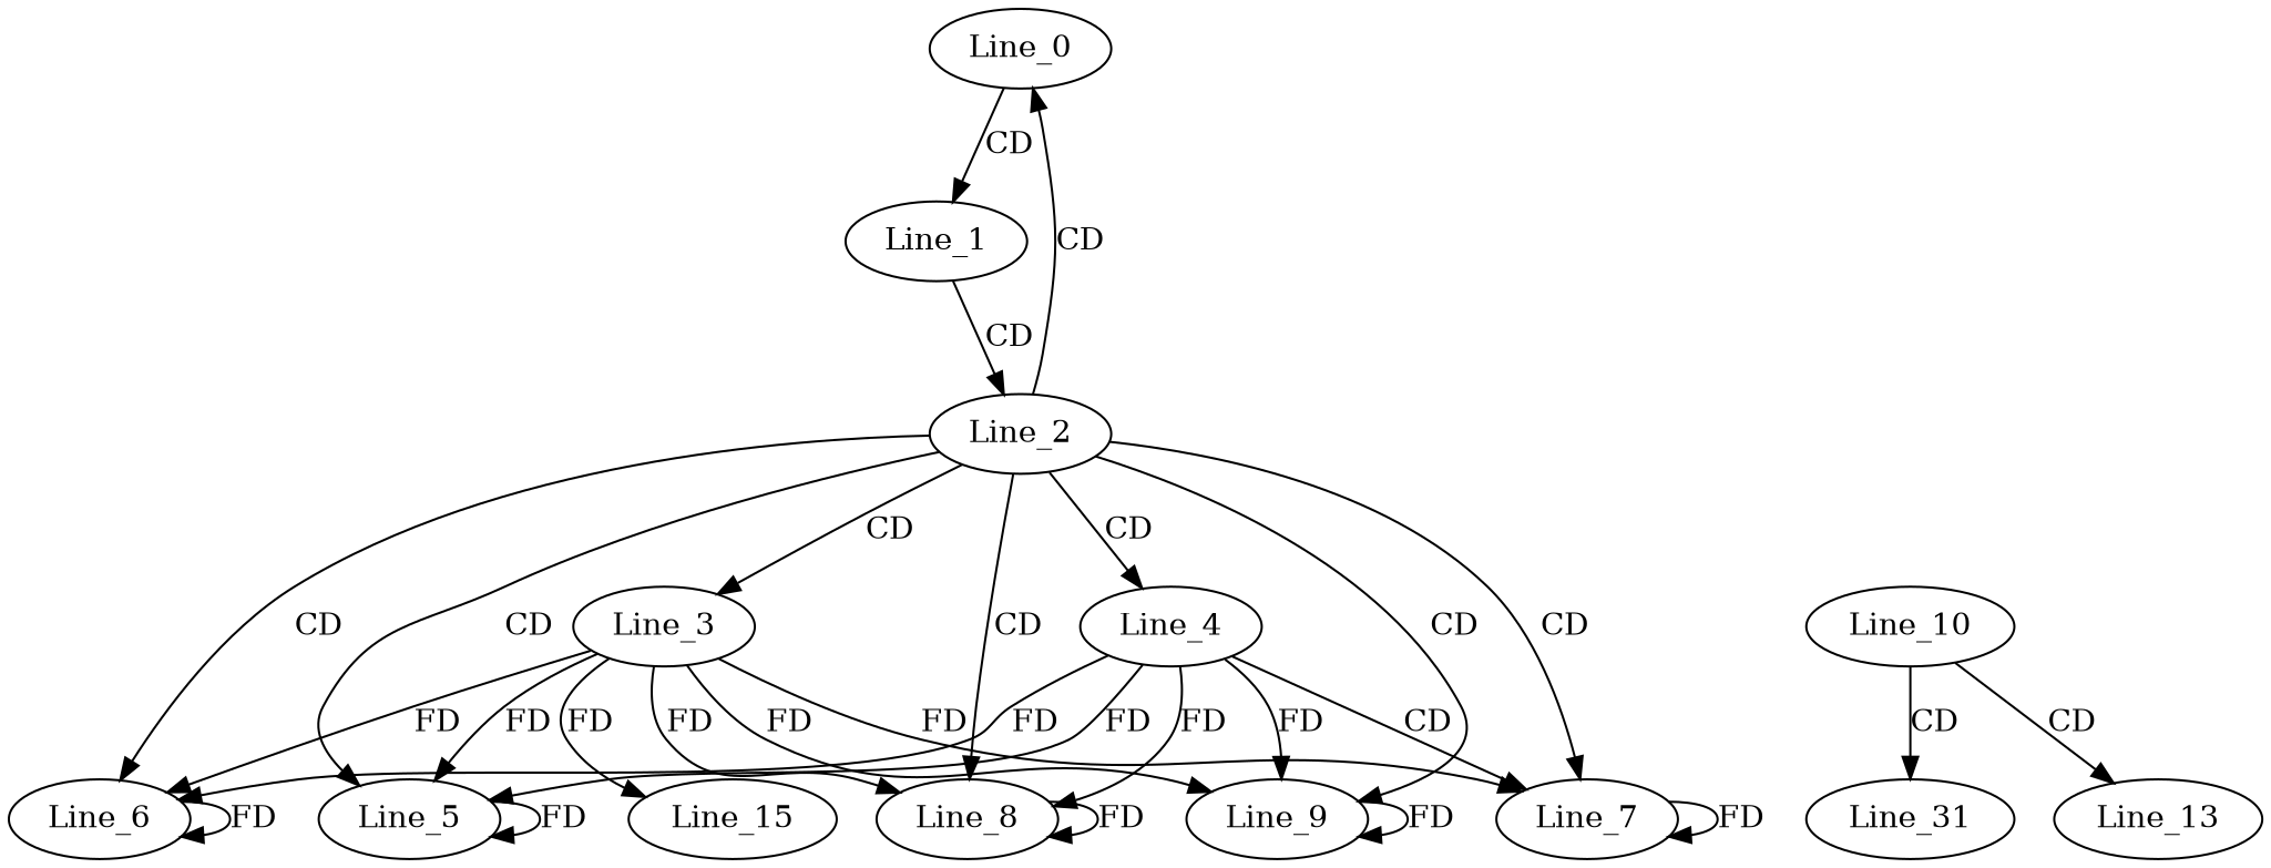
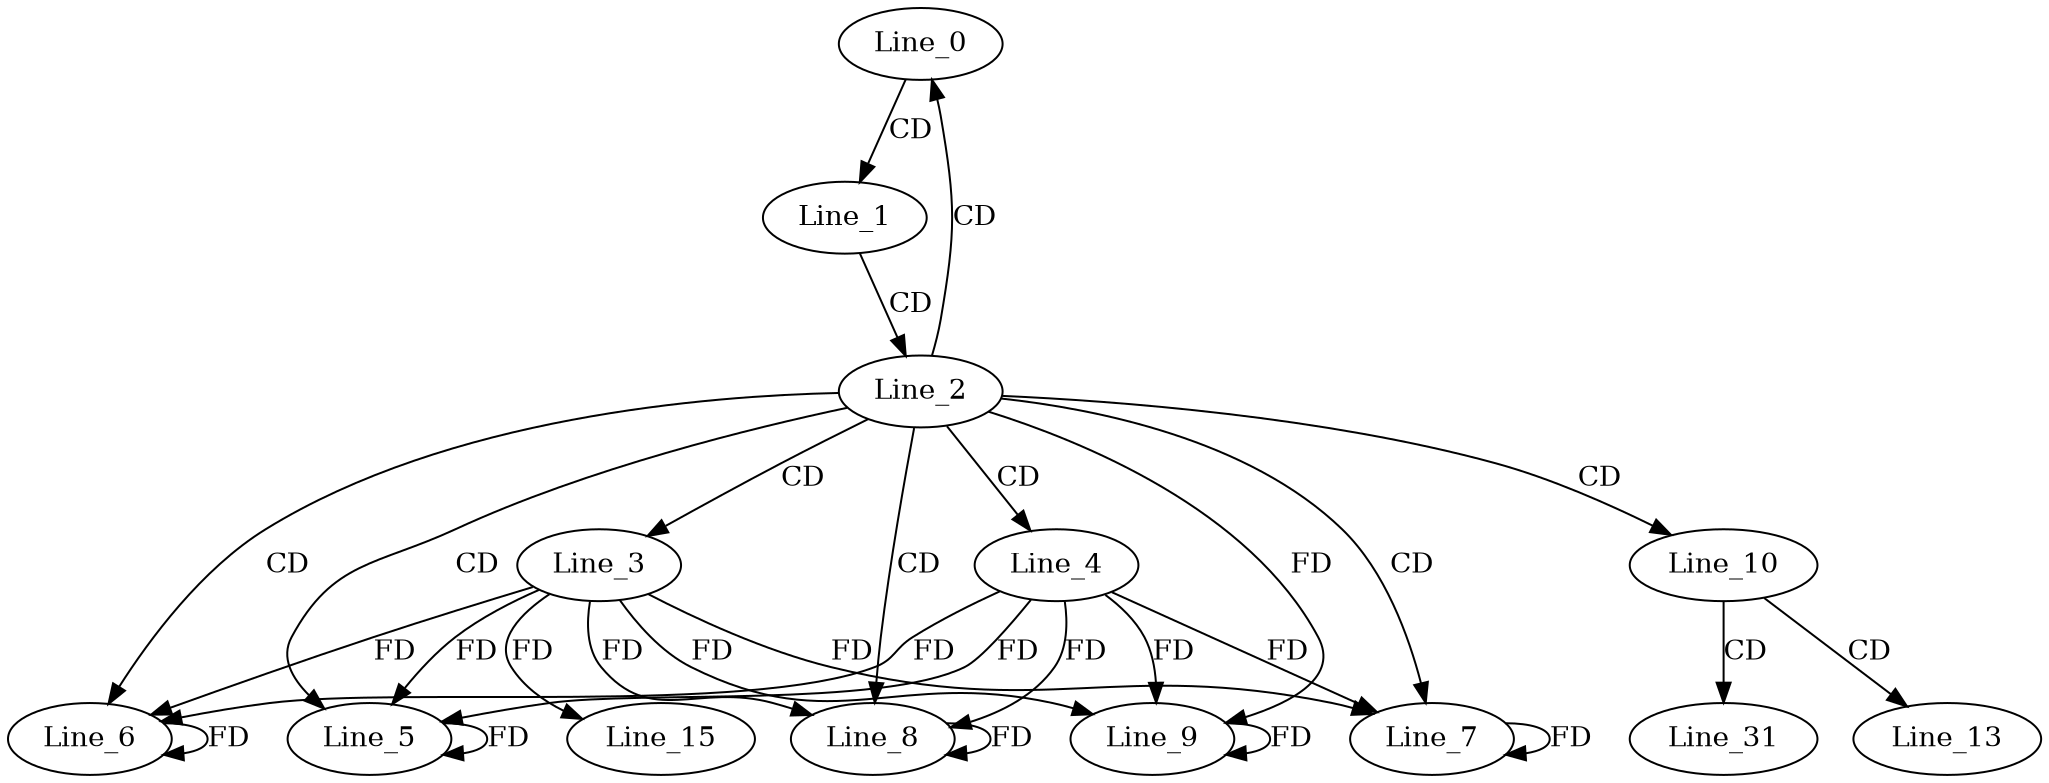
  digraph {
    Line_0
    Line_1
    Line_2
    Line_3
    Line_4
    Line_5
    Line_6
    Line_7
    Line_8
    Line_9
    Line_10
    Line_15
    n13 [label=Line_31]
    Line_13
    Line_0 -> Line_1 [label=CD]
    Line_1 -> Line_2 [label=CD]
    Line_2 -> Line_0 [label=CD]
    Line_2 -> Line_3 [label=CD]
    Line_2 -> Line_4 [label=CD]
    Line_2 -> Line_5 [label=CD]
    Line_2 -> Line_6 [label=CD]
    Line_2 -> Line_7 [label=CD]
    Line_2 -> Line_8 [label=CD]
-   Line_2 -> Line_9 [label=CD]
+   Line_2 -> Line_9 [label=FD]
+   Line_2 -> Line_10 [label=CD]
    Line_3 -> Line_5 [label=FD]
    Line_3 -> Line_6 [label=FD]
    Line_3 -> Line_7 [label=FD]
    Line_3 -> Line_8 [label=FD]
    Line_3 -> Line_9 [label=FD]
    Line_3 -> Line_15 [label=FD]
    Line_4 -> Line_5 [label=FD]
    Line_4 -> Line_6 [label=FD]
-   Line_4 -> Line_7 [label=CD]
+   Line_4 -> Line_7 [label=FD]
    Line_4 -> Line_8 [label=FD]
    Line_4 -> Line_9 [label=FD]
    Line_5 -> Line_5 [label=FD]
    Line_6 -> Line_6 [label=FD]
    Line_7 -> Line_7 [label=FD]
    Line_8 -> Line_8 [label=FD]
    Line_9 -> Line_9 [label=FD]
    Line_10 -> n13 [label=CD]
    Line_10 -> Line_13 [label=CD]
  }
